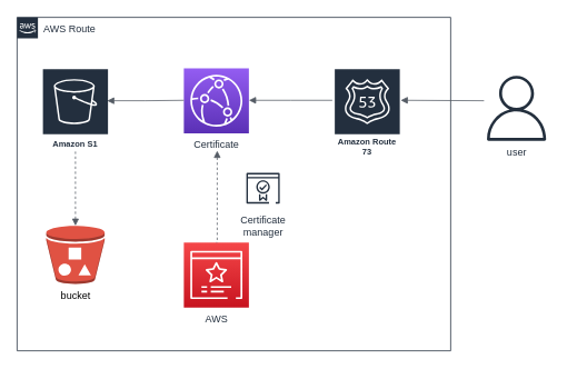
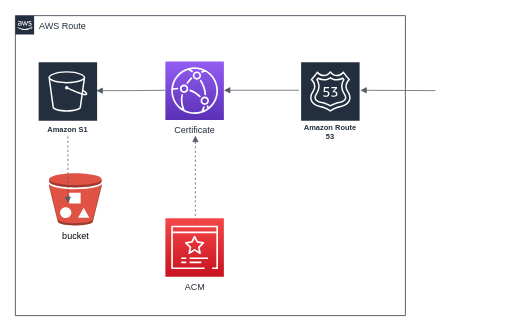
  <mxCell id="0" />
  <mxCell id="1" parent="0" />
  <mxCell id="2" value="AWS Route" style="points=[[0,0],[0.25,0],[0.5,0],[0.75,0],[1,0],[1,0.25],[1,0.5],[1,0.75],[1,1],[0.75,1],[0.5,1],[0.25,1],[0,1],[0,0.75],[0,0.5],[0,0.25]];outlineConnect=0;gradientColor=none;html=1;whiteSpace=wrap;fontSize=12;fontStyle=0;container=1;pointerEvents=0;collapsible=0;recursiveResize=0;shape=mxgraph.aws4.group;grIcon=mxgraph.aws4.group_aws_cloud_alt;strokeColor=#232F3E;fillColor=none;verticalAlign=top;align=left;spacingLeft=30;fontColor=#232F3E;dashed=0;" parent="1" vertex="1"><mxGeometry x="20" width="520" height="400" as="geometry" y="20" /></mxCell>
  <mxCell id="3" value="Amazon S1" style="sketch=0;outlineConnect=0;fontColor=#232F3E;gradientColor=none;strokeColor=#ffffff;fillColor=#232F3E;dashed=0;verticalLabelPosition=middle;verticalAlign=bottom;align=center;html=1;whiteSpace=wrap;fontSize=10;fontStyle=1;spacing=3;shape=mxgraph.aws4.productIcon;prIcon=mxgraph.aws4.s3;" parent="2" vertex="1"><mxGeometry x="30" y="61" width="80" height="100" as="geometry" /></mxCell>
- <mxCell id="4" value="bucket" style="outlineConnect=0;dashed=0;verticalLabelPosition=bottom;verticalAlign=top;align=center;html=1;shape=mxgraph.aws3.bucket_with_objects;fillColor=#E05243;gradientColor=none;" parent="2" vertex="1"><mxGeometry x="35" y="250" width="70" height="69.75" as="geometry" /></mxCell>
+ <mxCell id="4" value="bucket" style="outlineConnect=0;dashed=0;verticalLabelPosition=bottom;verticalAlign=top;align=center;html=1;shape=mxgraph.aws3.bucket_with_objects;fillColor=#E05243;gradientColor=none;" parent="2" vertex="1"><mxGeometry x="45" y="210" width="70" height="69.75" as="geometry" /></mxCell>
  <mxCell id="5" value="Certificate" style="sketch=0;points=[[0,0,0],[0.25,0,0],[0.5,0,0],[0.75,0,0],[1,0,0],[0,1,0],[0.25,1,0],[0.5,1,0],[0.75,1,0],[1,1,0],[0,0.25,0],[0,0.5,0],[0,0.75,0],[1,0.25,0],[1,0.5,0],[1,0.75,0]];outlineConnect=0;fontColor=#232F3E;gradientColor=#945DF2;gradientDirection=north;fillColor=#5A30B5;strokeColor=#ffffff;dashed=0;verticalLabelPosition=bottom;verticalAlign=top;align=center;html=1;fontSize=12;fontStyle=0;aspect=fixed;shape=mxgraph.aws4.resourceIcon;resIcon=mxgraph.aws4.cloudfront;" parent="2" vertex="1"><mxGeometry x="200" y="61" width="78" height="78" as="geometry" /></mxCell>
- <mxCell id="6" value="Amazon Route 73" style="sketch=0;outlineConnect=0;fontColor=#232F3E;gradientColor=none;strokeColor=#ffffff;fillColor=#232F3E;dashed=0;verticalLabelPosition=middle;verticalAlign=bottom;align=center;html=1;whiteSpace=wrap;fontSize=10;fontStyle=1;spacing=3;shape=mxgraph.aws4.productIcon;prIcon=mxgraph.aws4.route_53;" parent="2" vertex="1"><mxGeometry x="380" y="61" width="80" height="110" as="geometry" /></mxCell>
- <mxCell id="7" value="Certificate&#10;manager" style="sketch=0;outlineConnect=0;fontColor=#232F3E;gradientColor=none;strokeColor=#232F3E;fillColor=#ffffff;dashed=0;verticalLabelPosition=bottom;verticalAlign=top;align=center;html=1;fontSize=12;fontStyle=0;aspect=fixed;shape=mxgraph.aws4.resourceIcon;resIcon=mxgraph.aws4.certificate_manager_2;" parent="2" vertex="1"><mxGeometry x="270" y="180" width="50" height="50" as="geometry" /></mxCell>
- <mxCell id="8" value="AWS" style="sketch=0;points=[[0,0,0],[0.25,0,0],[0.5,0,0],[0.75,0,0],[1,0,0],[0,1,0],[0.25,1,0],[0.5,1,0],[0.75,1,0],[1,1,0],[0,0.25,0],[0,0.5,0],[0,0.75,0],[1,0.25,0],[1,0.5,0],[1,0.75,0]];outlineConnect=0;fontColor=#232F3E;gradientColor=#F54749;gradientDirection=north;fillColor=#C7131F;strokeColor=#ffffff;dashed=0;verticalLabelPosition=bottom;verticalAlign=top;align=center;html=1;fontSize=12;fontStyle=0;aspect=fixed;shape=mxgraph.aws4.resourceIcon;resIcon=mxgraph.aws4.certificate_manager_3;" parent="2" vertex="1"><mxGeometry x="200" y="270" width="78" height="78" as="geometry" /></mxCell>
+ <mxCell id="6" value="Amazon Route 53" style="sketch=0;outlineConnect=0;fontColor=#232F3E;gradientColor=none;strokeColor=#ffffff;fillColor=#232F3E;dashed=0;verticalLabelPosition=middle;verticalAlign=bottom;align=center;html=1;whiteSpace=wrap;fontSize=10;fontStyle=1;spacing=3;shape=mxgraph.aws4.productIcon;prIcon=mxgraph.aws4.route_53;" parent="2" vertex="1"><mxGeometry x="380" y="61" width="80" height="110" as="geometry" /></mxCell>
+ <mxCell id="8" value="ACM" style="sketch=0;points=[[0,0,0],[0.25,0,0],[0.5,0,0],[0.75,0,0],[1,0,0],[0,1,0],[0.25,1,0],[0.5,1,0],[0.75,1,0],[1,1,0],[0,0.25,0],[0,0.5,0],[0,0.75,0],[1,0.25,0],[1,0.5,0],[1,0.75,0]];outlineConnect=0;fontColor=#232F3E;gradientColor=#F54749;gradientDirection=north;fillColor=#C7131F;strokeColor=#ffffff;dashed=0;verticalLabelPosition=bottom;verticalAlign=top;align=center;html=1;fontSize=12;fontStyle=0;aspect=fixed;shape=mxgraph.aws4.resourceIcon;resIcon=mxgraph.aws4.certificate_manager_3;" parent="2" vertex="1"><mxGeometry x="200" y="270" width="78" height="78" as="geometry" /></mxCell>
  <mxCell id="9" value="" style="edgeStyle=elbowEdgeStyle;html=1;endArrow=none;startArrow=block;startFill=1;strokeColor=#545B64;rounded=0;exitX=1;exitY=0.5;exitDx=0;exitDy=0;exitPerimeter=0;" parent="2" edge="1"><mxGeometry width="100" relative="1" as="geometry"><mxPoint x="108" y="100" as="sourcePoint" /><mxPoint x="200" y="99.5" as="targetPoint" /></mxGeometry></mxCell>
  <mxCell id="10" value="" style="edgeStyle=elbowEdgeStyle;html=1;endArrow=none;startArrow=block;startFill=1;strokeColor=#545B64;rounded=0;dashed=1;entryX=0.5;entryY=0;entryDx=0;entryDy=0;entryPerimeter=0;" parent="2" target="8" edge="1"><mxGeometry width="100" relative="1" as="geometry"><mxPoint x="240" y="160" as="sourcePoint" /><mxPoint x="240" y="250" as="targetPoint" /></mxGeometry></mxCell>
  <mxCell id="11" value="" style="edgeStyle=elbowEdgeStyle;html=1;endArrow=none;startArrow=block;startFill=1;strokeColor=#545B64;rounded=0;dashed=1;" parent="2" target="3" edge="1"><mxGeometry width="100" relative="1" as="geometry"><mxPoint x="70" y="250" as="sourcePoint" /><mxPoint x="170" y="298.25" as="targetPoint" /></mxGeometry></mxCell>
  <mxCell id="12" value="" style="edgeStyle=elbowEdgeStyle;html=1;endArrow=none;startArrow=block;startFill=1;strokeColor=#545B64;rounded=0;" parent="2" edge="1"><mxGeometry width="100" relative="1" as="geometry"><mxPoint x="278" y="99.5" as="sourcePoint" /><mxPoint x="378" y="99.5" as="targetPoint" /></mxGeometry></mxCell>
  <mxCell id="13" value="" style="html=1;endArrow=none;startArrow=block;startFill=1;strokeColor=#545B64;rounded=0;" parent="2" edge="1"><mxGeometry width="100" relative="1" as="geometry"><mxPoint x="460" y="99.5" as="sourcePoint" /><mxPoint x="560" y="100" as="targetPoint" /></mxGeometry></mxCell>
- <mxCell id="14" value="user" style="sketch=0;outlineConnect=0;fontColor=#232F3E;gradientColor=none;fillColor=#232F3D;strokeColor=none;dashed=0;verticalLabelPosition=bottom;verticalAlign=top;align=center;html=1;fontSize=12;fontStyle=0;aspect=fixed;pointerEvents=1;shape=mxgraph.aws4.user;shadow=0;strokeWidth=1;" vertex="1" parent="1"><mxGeometry x="580" y="90" width="78" height="78" as="geometry" /></mxCell>
